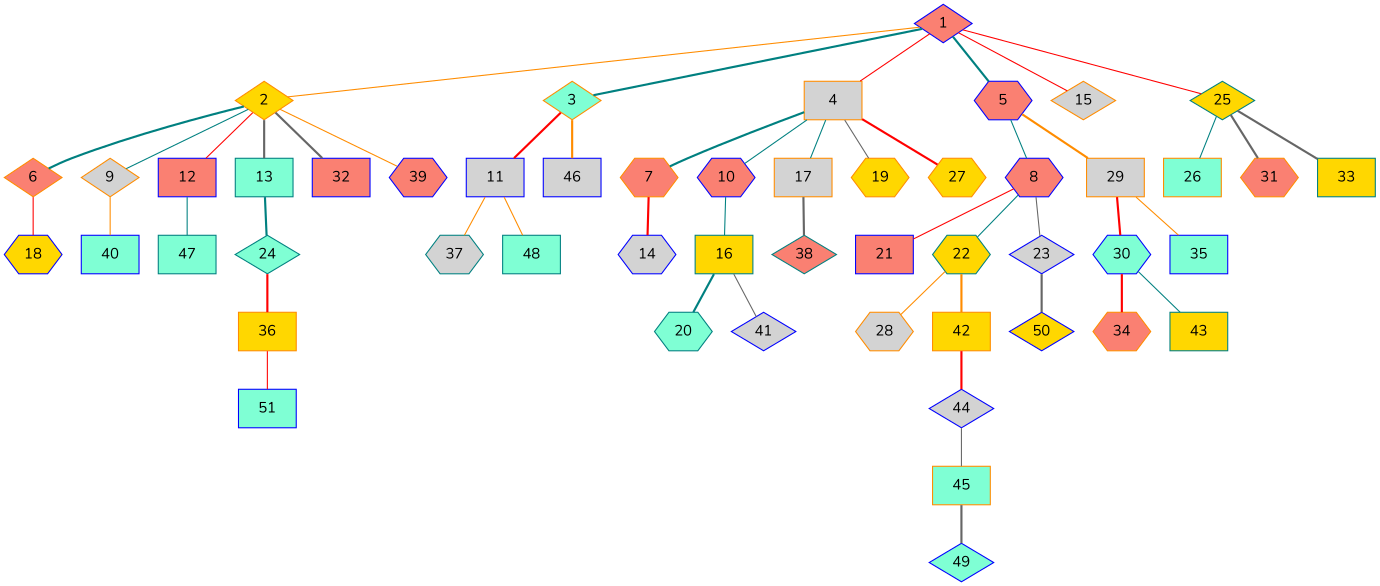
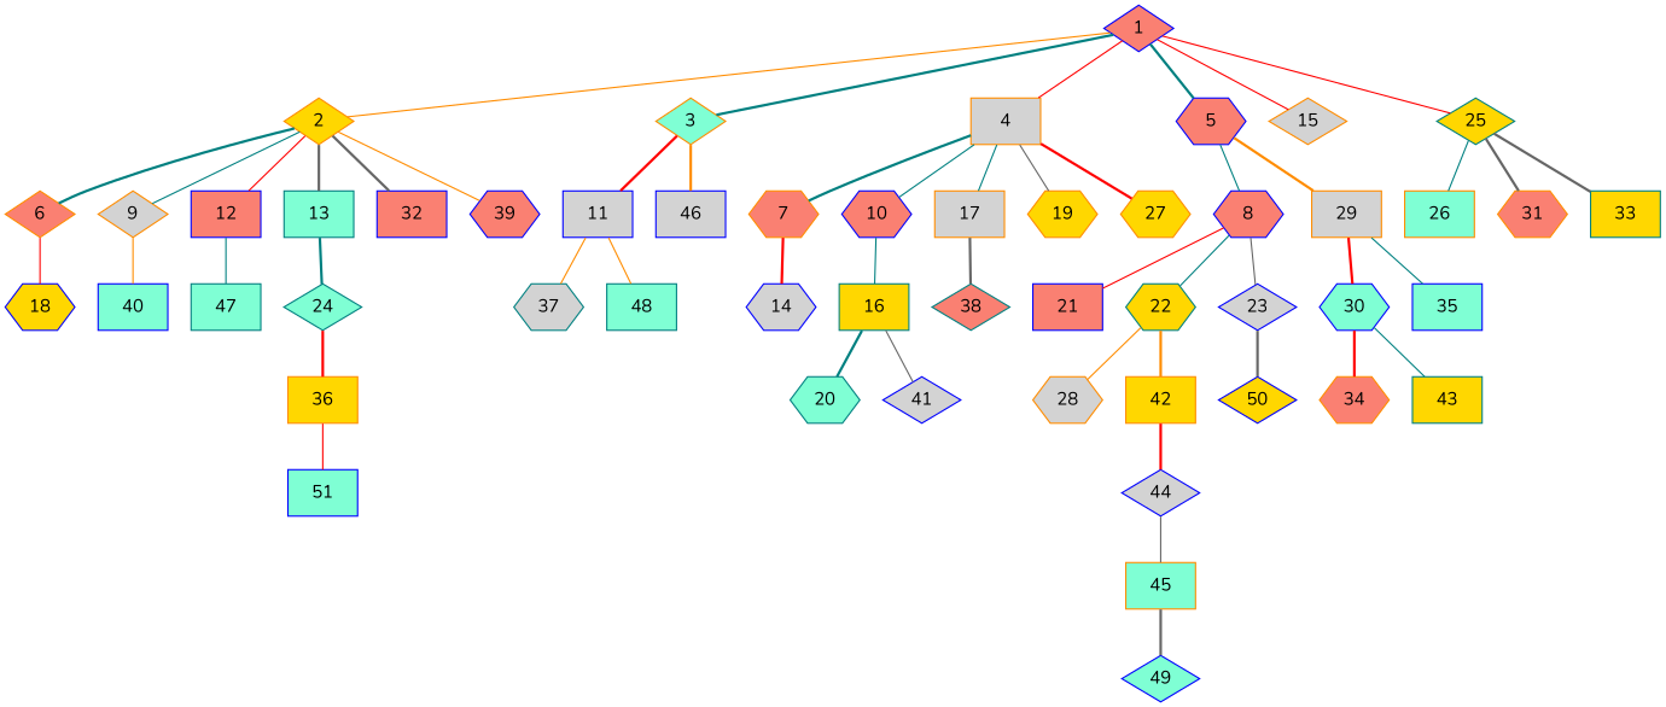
  graph {
    fontname=Nunito
    node [color=blue fillcolor=salmon fontname=Nunito shape=box style=filled]
    edge [color=teal fontname=Nunito style=solid]
    1 [shape=diamond]
    2 [color=darkorange fillcolor=gold shape=diamond]
    3 [color=darkorange fillcolor=aquamarine shape=diamond]
    4 [color=darkorange fillcolor=lightgrey]
    5 [shape=hexagon]
    15 [color=darkorange fillcolor=lightgrey shape=diamond]
    25 [color=teal fillcolor=gold shape=diamond]
    6 [color=darkorange shape=diamond]
    9 [color=darkorange fillcolor=lightgrey shape=diamond]
    12
    13 [color=teal fillcolor=aquamarine]
    32
    39 [shape=hexagon]
    11 [fillcolor=lightgrey]
    46 [fillcolor=lightgrey]
    7 [color=darkorange shape=hexagon]
    10 [shape=hexagon]
    17 [color=darkorange fillcolor=lightgrey]
    19 [color=darkorange fillcolor=gold shape=hexagon]
    27 [color=darkorange fillcolor=gold shape=hexagon]
    8 [shape=hexagon]
    29 [color=darkorange fillcolor=lightgrey]
    26 [color=darkorange fillcolor=aquamarine]
    31 [color=darkorange shape=hexagon]
    33 [color=teal fillcolor=gold]
    18 [fillcolor=gold shape=hexagon]
    40 [fillcolor=aquamarine]
    47 [color=teal fillcolor=aquamarine]
    24 [color=teal fillcolor=aquamarine shape=diamond]
    37 [color=teal fillcolor=lightgrey shape=hexagon]
    48 [color=teal fillcolor=aquamarine]
    14 [fillcolor=lightgrey shape=hexagon]
    16 [color=teal fillcolor=gold]
    38 [color=teal shape=diamond]
    21
    22 [color=teal fillcolor=gold shape=hexagon]
    23 [fillcolor=lightgrey shape=diamond]
    30 [fillcolor=aquamarine shape=hexagon]
    35 [fillcolor=aquamarine]
    28 [color=darkorange fillcolor=lightgrey shape=hexagon]
    42 [color=darkorange fillcolor=gold]
    50 [fillcolor=gold shape=diamond]
    20 [color=teal fillcolor=aquamarine shape=hexagon]
    41 [fillcolor=lightgrey shape=diamond]
    36 [color=darkorange fillcolor=gold]
    44 [fillcolor=lightgrey shape=diamond]
    51 [fillcolor=aquamarine]
    34 [color=darkorange shape=hexagon]
    43 [color=teal fillcolor=gold]
    45 [color=darkorange fillcolor=aquamarine]
    49 [fillcolor=aquamarine shape=diamond]
    1 -- 2 [color=darkorange]
    1 -- 3 [style=bold]
    1 -- 4 [color=red]
    1 -- 5 [style=bold]
    1 -- 15 [color=red]
    1 -- 25 [color=red]
    2 -- 6 [style=bold]
    2 -- 9
    2 -- 12 [color=red]
    2 -- 13 [color=gray40 style=bold]
    2 -- 32 [color=gray40 style=bold]
    2 -- 39 [color=darkorange]
    3 -- 11 [color=red style=bold]
    3 -- 46 [color=darkorange style=bold]
    4 -- 7 [style=bold]
    4 -- 10
    4 -- 17
    4 -- 19 [color=gray40]
    4 -- 27 [color=red style=bold]
    5 -- 8
    5 -- 29 [color=darkorange style=bold]
    25 -- 26
    25 -- 31 [color=gray40 style=bold]
    25 -- 33 [color=gray40 style=bold]
    6 -- 18 [color=red]
    9 -- 40 [color=darkorange]
    12 -- 47
    13 -- 24 [style=bold]
    11 -- 37 [color=darkorange]
    11 -- 48 [color=darkorange]
    7 -- 14 [color=red style=bold]
    10 -- 16
    17 -- 38 [color=gray40 style=bold]
    8 -- 21 [color=red]
    8 -- 22
    8 -- 23 [color=gray40]
    29 -- 30 [color=red style=bold]
-   29 -- 35 [color=darkorange]
+   29 -- 35
    24 -- 36 [color=red style=bold]
    16 -- 20 [style=bold]
    16 -- 41 [color=gray40]
    22 -- 28 [color=darkorange]
    22 -- 42 [color=darkorange style=bold]
    23 -- 50 [color=gray40 style=bold]
    30 -- 34 [color=red style=bold]
    30 -- 43
    42 -- 44 [color=red style=bold]
    36 -- 51 [color=red]
    44 -- 45 [color=gray40]
    45 -- 49 [color=gray40 style=bold]
  }
